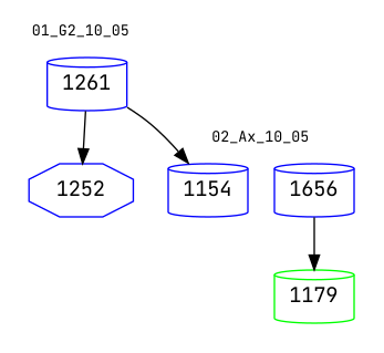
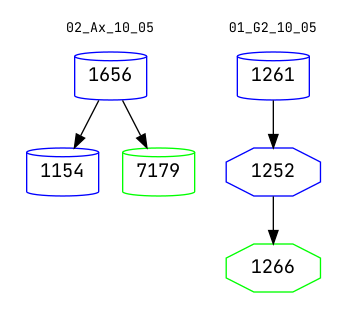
  digraph {
    fontname="JetBrains Mono"
    node [color=blue fontname="JetBrains Mono" shape=cylinder]
    edge [color=black fontname="JetBrains Mono"]
    n1 [label=1656]
    n2 [label=1154]
-   n3 [color=green label=1179]
+   n3 [color=green label=7179]
    n4 [label=1252 shape=octagon]
    n5 [label=1261]
+   n6 [color=green label=1266 shape=octagon]
    subgraph cluster_1 {
      color=white
      fontsize=10
      label="02_Ax_10_05"
      n1
      n2
      n3
    }
    subgraph cluster_2 {
      color=white
      fontsize=10
      label="01_G2_10_05"
      n4
      n5
+     n6
    }
-   n5 -> n2
+   n1 -> n2
    n1 -> n3
+   n4 -> n6
    n5 -> n4
  }
